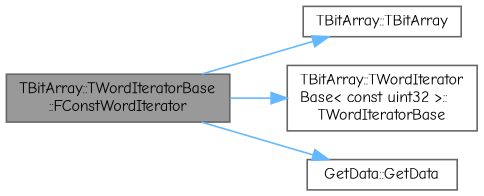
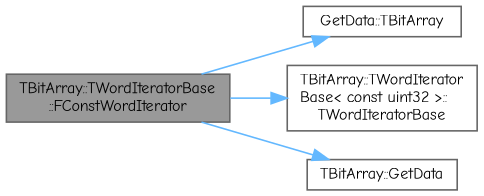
  digraph {
    fontname="Comic Neue"
    rankdir=LR
    node [color=grey40 fillcolor=white fontname="Comic Neue" fontsize=10 shape=box style=filled]
    edge [color=steelblue1 fontname="Comic Neue" fontsize=10 labelfontname=Helvetica labelfontsize=10 style=solid]
    n1 [color=gray40 fillcolor=grey60 fontcolor=black height=0.2 label="TBitArray::TWordIteratorBase\l::FConstWordIterator" width=0.4]
-   n2 [height=0.2 label="TBitArray::TBitArray" width=0.4]
+   n2 [height=0.2 label="GetData::TBitArray" width=0.4]
    n3 [height=0.2 label="TBitArray::TWordIterator\lBase\< const uint32 \>::\lTWordIteratorBase" width=0.4]
-   n4 [height=0.2 label="GetData::GetData" width=0.4]
+   n4 [height=0.2 label="TBitArray::GetData" width=0.4]
    n1 -> n2
    n1 -> n3
    n1 -> n4
  }
